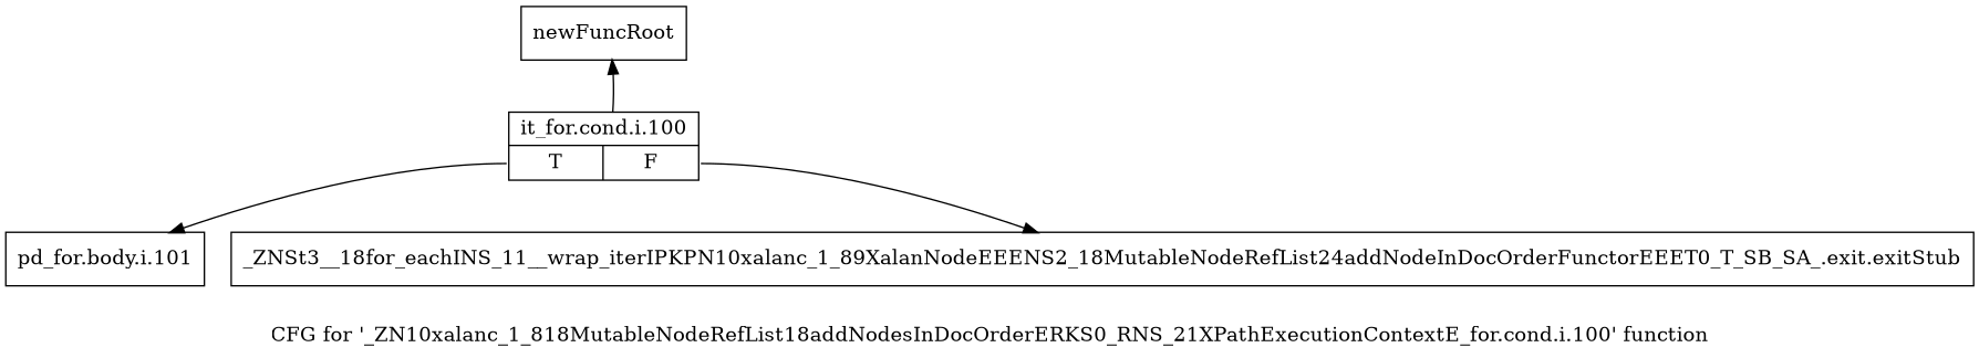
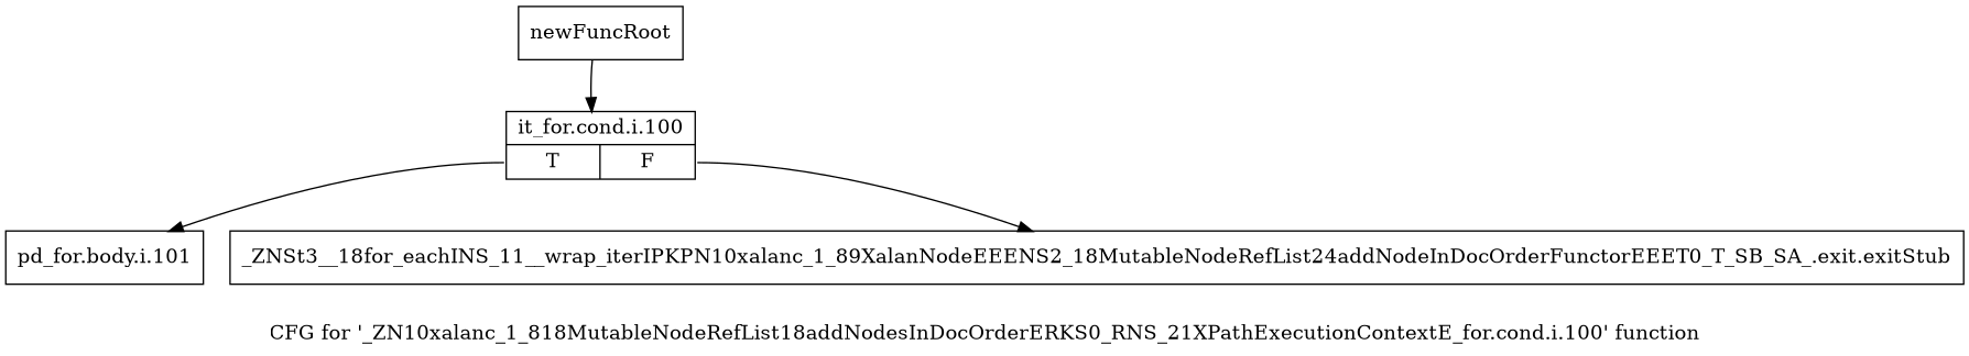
  digraph {
    label="CFG for '_ZN10xalanc_1_818MutableNodeRefList18addNodesInDocOrderERKS0_RNS_21XPathExecutionContextE_for.cond.i.100' function"
    node [shape=record]
    n1 [label="{newFuncRoot}"]
    n2 [label="{it_for.cond.i.100|{<s0>T|<s1>F}}"]
    n3 [label="{_ZNSt3__18for_eachINS_11__wrap_iterIPKPN10xalanc_1_89XalanNodeEEENS2_18MutableNodeRefList24addNodeInDocOrderFunctorEEET0_T_SB_SA_.exit.exitStub}"]
    n4 [label="{pd_for.body.i.101}"]
-   n2 -> n1
+   n1 -> n2
    n2 -> n3 [tailport=s1]
    n2 -> n4 [tailport=s0]
  }
